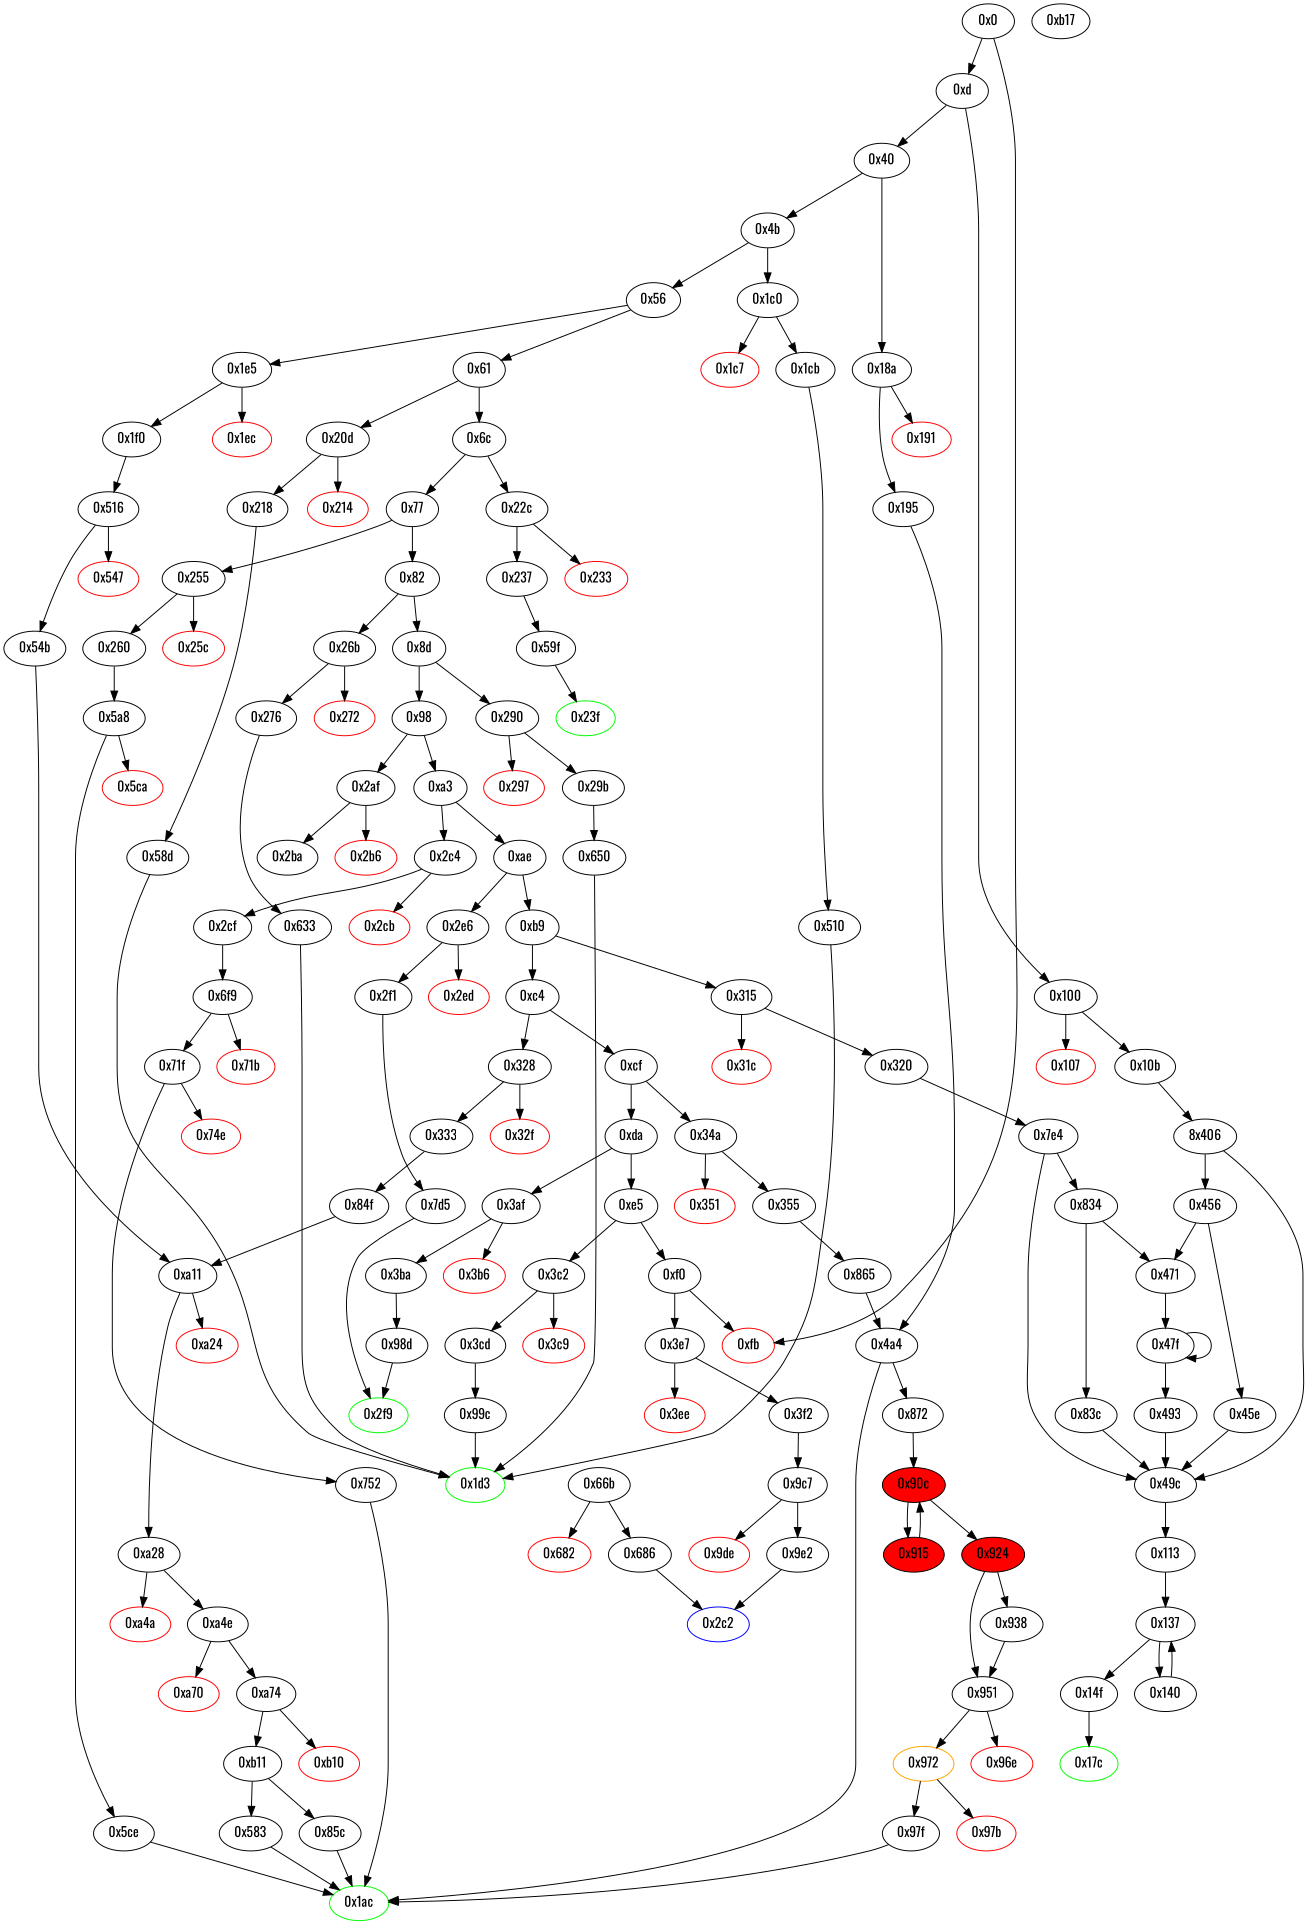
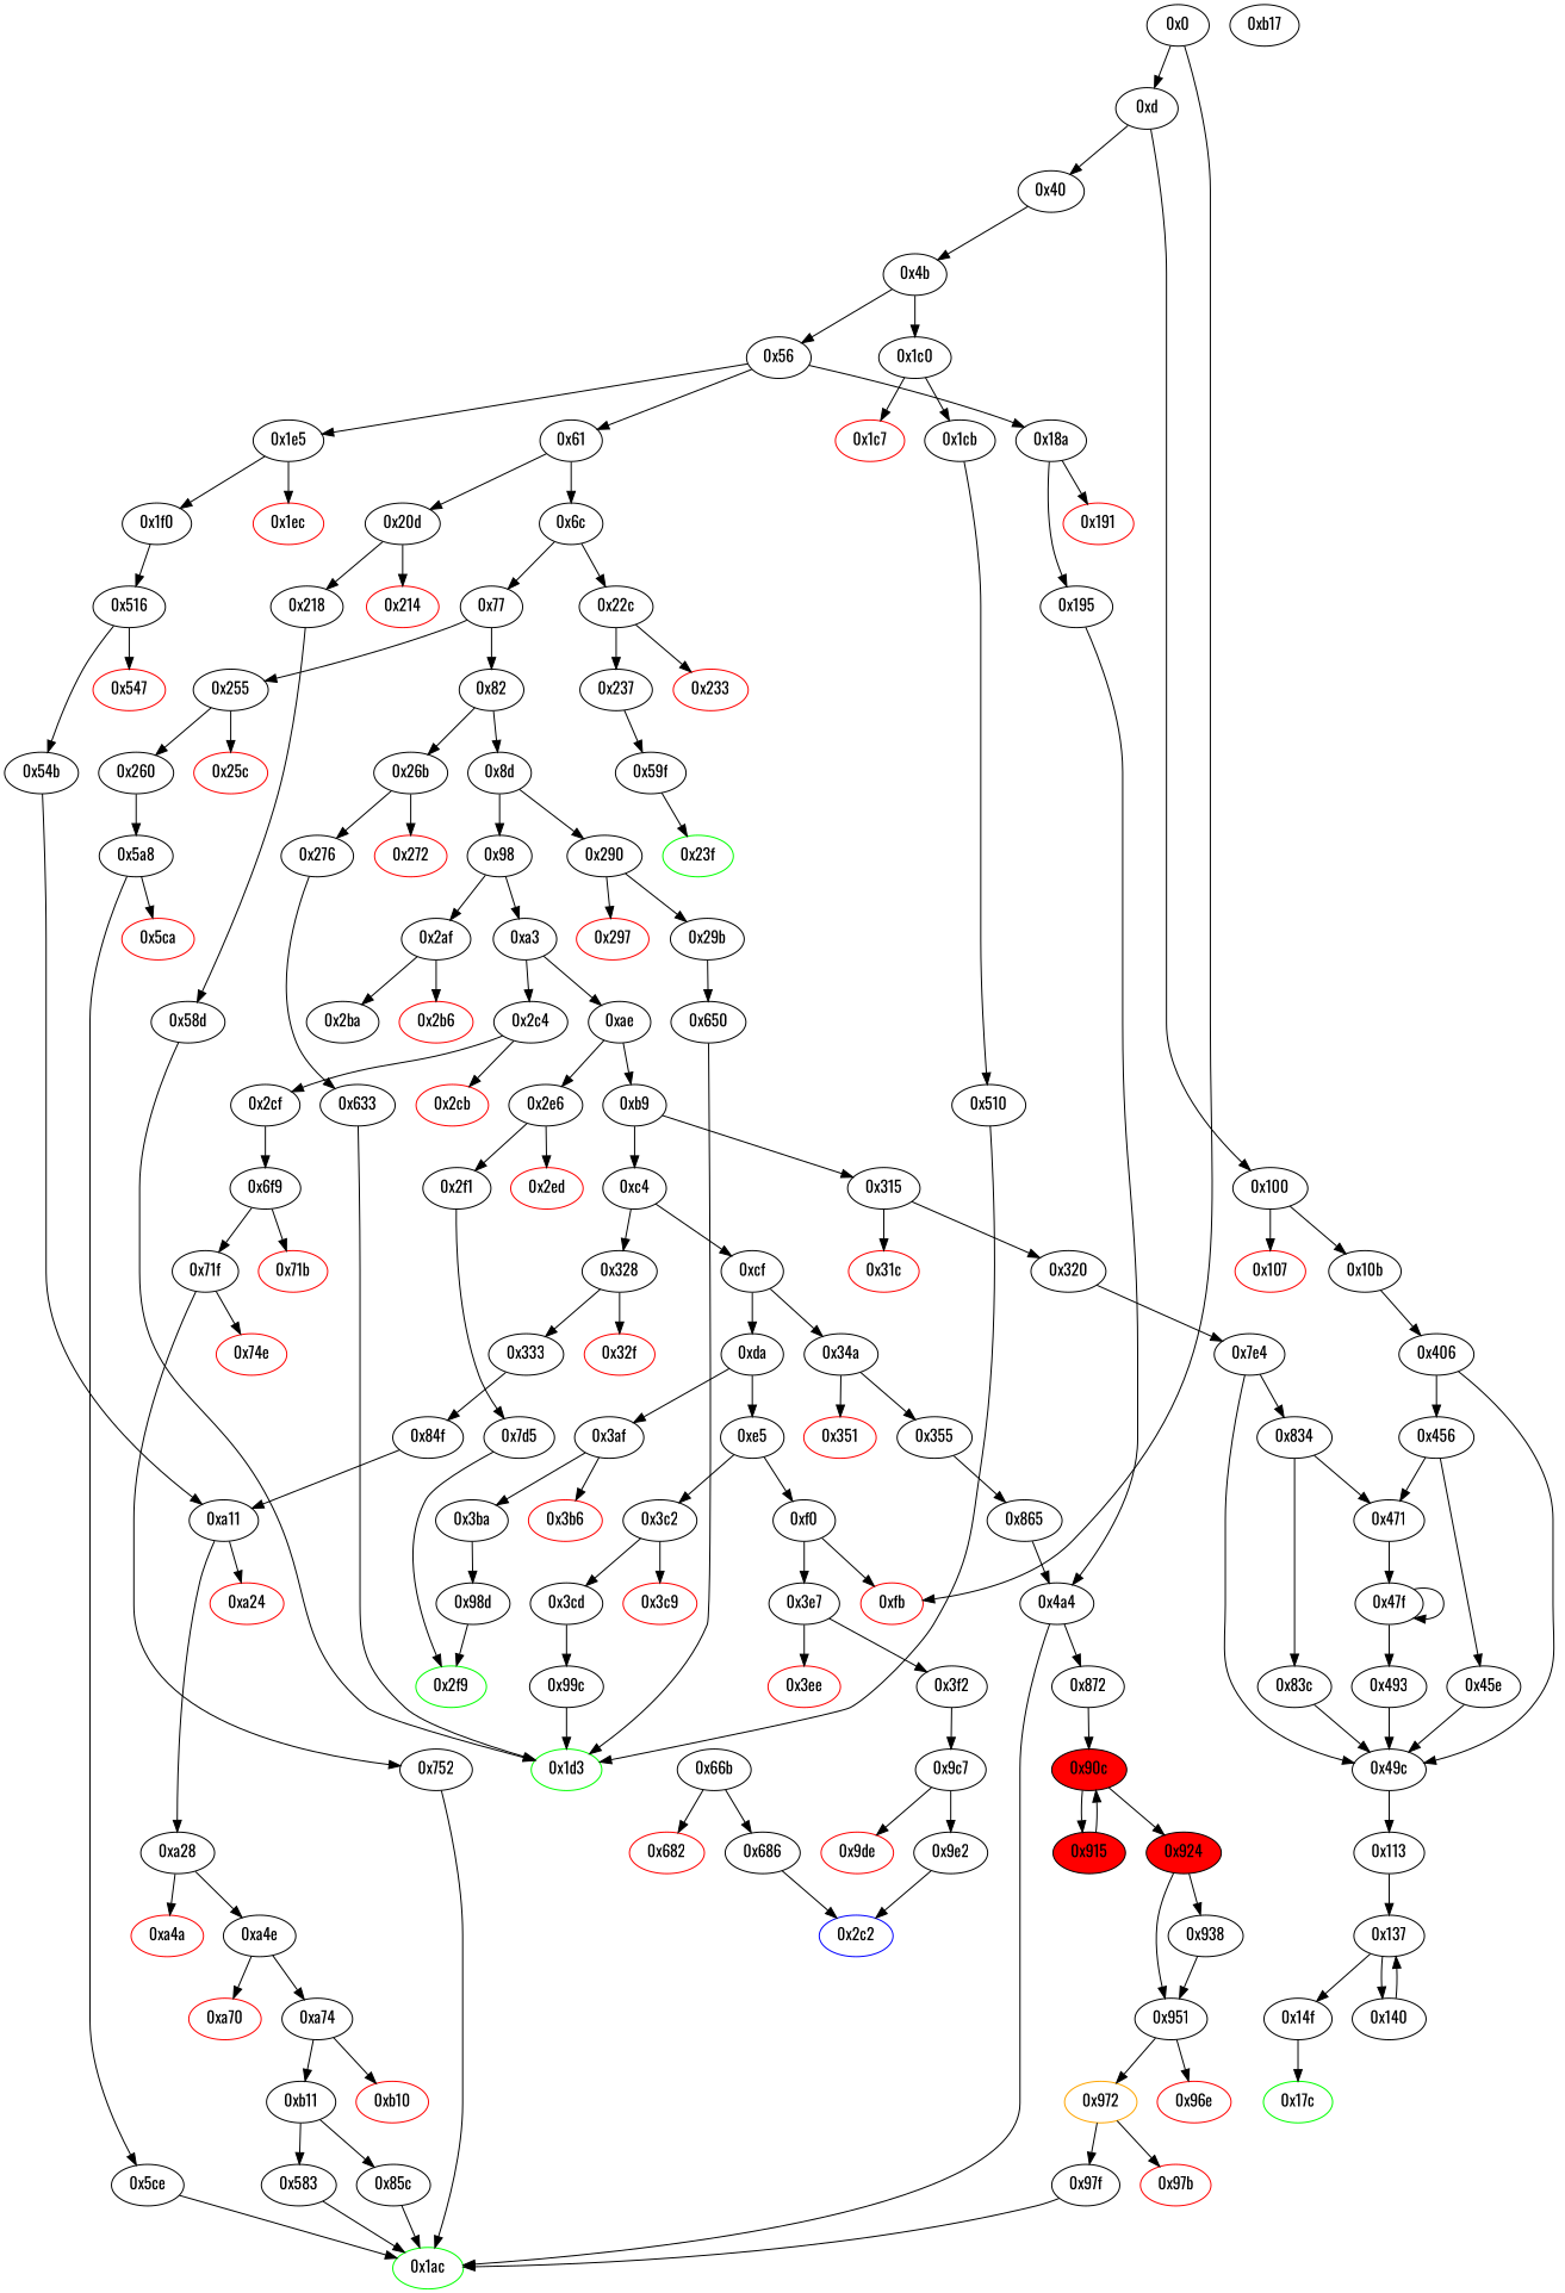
  digraph {
    fontname=Oswald
    node [fillcolor=white fontname=Oswald style=filled]
    edge [fontname=Oswald]
    "0x276"
    "0x633"
    "0x1d3" [color=green]
    "0x1cb"
    "0x510"
    "0x96e" [color=red]
    "0x951"
    "0x972" [color=orange]
    "0x97b" [color=red]
    "0x97f"
    "0x333"
    "0x84f"
    "0xa11"
    "0x2c2" [color=blue]
    "0x9e2"
    "0x5ca" [color=red]
    "0x1c7" [color=red]
    "0x107" [color=red]
    "0x100"
    "0x10b"
-   "0x406" [label="8x406"]
+   "0x406"
    "0x49c"
    "0x113"
    "0x137"
    "0x9de" [color=red]
    "0x4b"
    "0x56"
    "0x1c0"
    "0x61"
    "0x1e5"
    "0x66b"
    "0x686"
    "0x682" [color=red]
    "0x74e" [color=red]
    "0x71f"
    "0x752"
    "0x1ac" [color=green]
    "0xb9"
    "0x315"
    "0xc4"
    "0x320"
    "0x31c" [color=red]
    "0x328"
    "0xcf"
    "0x45e"
    "0x1ec" [color=red]
    "0x547" [color=red]
    "0x516"
    "0x54b"
    "0x355"
    "0x865"
    "0x4a4"
    "0xa28"
    "0xa4e"
    "0xa4a" [color=red]
    "0xa74"
    "0xa70" [color=red]
    "0x2f9" [color=green]
    "0x34a"
    "0x351" [color=red]
    "0x98d"
    "0x32f" [color=red]
    "0x90c" [fillcolor=red]
    "0x872"
    "0x915" [fillcolor=red]
    "0x924" [fillcolor=red]
    "0x5a8"
    "0x5ce"
    "0x2ed" [color=red]
    "0x25c" [color=red]
    "0x255"
    "0x260"
    "0x17c" [color=green]
    "0x14f"
    "0x83c"
    "0x3ee" [color=red]
    "0x3e7"
    "0x3f2"
    "0x9c7"
    "0x1f0"
    "0x140"
    "0x2b6" [color=red]
    "0x456"
    "0x218"
    "0x58d"
    "0x233" [color=red]
    "0x191" [color=red]
    "0x18a"
    "0x195"
    "0x23f" [color=green]
    "0x59f"
    "0x583"
    "0xa24" [color=red]
    "0x834"
    "0x471"
    "0x47f"
    "0x7e4"
    "0xd"
    "0x40"
    "0x98"
    "0xa3"
    "0x2af"
    "0xae"
    "0x2c4"
    "0x2ba"
    "0x6c"
    "0x20d"
    "0x82"
    "0x26b"
    "0x8d"
    "0x272" [color=red]
    "0x290"
    "0x2f1"
    "0x7d5"
    "0xda"
    "0x297" [color=red]
    "0x29b"
    "0x650"
    "0x77"
    "0x22c"
    "0x237"
    "0x214" [color=red]
    "0x2cf"
    "0x6f9"
    "0x71b" [color=red]
    "0x938"
    "0xb11"
    "0xb10" [color=red]
    "0x3cd"
    "0x99c"
    "0x85c"
    "0x3c9" [color=red]
    "0x2e6"
    "0x2cb" [color=red]
    "0xe5"
    "0x3af"
    "0x3c2"
    "0xf0"
    "0x3ba"
    "0x3b6" [color=red]
    "0x493"
    "0xfb" [color=red]
    "0xb17"
    "0x0"
    "0x276" -> "0x633"
    "0x633" -> "0x1d3"
    "0x1cb" -> "0x510"
    "0x510" -> "0x1d3"
    "0x951" -> "0x96e"
    "0x951" -> "0x972"
    "0x972" -> "0x97b"
    "0x972" -> "0x97f"
    "0x97f" -> "0x1ac"
    "0x333" -> "0x84f"
    "0x84f" -> "0xa11"
    "0xa11" -> "0xa28"
    "0xa11" -> "0xa24"
    "0x9e2" -> "0x2c2"
    "0x100" -> "0x107"
    "0x100" -> "0x10b"
    "0x10b" -> "0x406"
    "0x406" -> "0x49c"
    "0x406" -> "0x456"
    "0x49c" -> "0x113"
    "0x113" -> "0x137"
    "0x137" -> "0x14f"
    "0x137" -> "0x140"
    "0x4b" -> "0x56"
    "0x4b" -> "0x1c0"
    "0x56" -> "0x61"
    "0x56" -> "0x1e5"
    "0x1c0" -> "0x1cb"
    "0x1c0" -> "0x1c7"
    "0x61" -> "0x6c"
    "0x61" -> "0x20d"
    "0x1e5" -> "0x1ec"
    "0x1e5" -> "0x1f0"
    "0x66b" -> "0x686"
    "0x66b" -> "0x682"
    "0x686" -> "0x2c2"
    "0x71f" -> "0x74e"
    "0x71f" -> "0x752"
    "0x752" -> "0x1ac"
    "0xb9" -> "0x315"
    "0xb9" -> "0xc4"
    "0x315" -> "0x320"
    "0x315" -> "0x31c"
    "0xc4" -> "0x328"
    "0xc4" -> "0xcf"
    "0x320" -> "0x7e4"
    "0x328" -> "0x333"
    "0x328" -> "0x32f"
    "0xcf" -> "0x34a"
    "0xcf" -> "0xda"
    "0x45e" -> "0x49c"
    "0x516" -> "0x547"
    "0x516" -> "0x54b"
    "0x54b" -> "0xa11"
    "0x355" -> "0x865"
    "0x865" -> "0x4a4"
    "0x4a4" -> "0x1ac"
    "0x4a4" -> "0x872"
    "0xa28" -> "0xa4e"
    "0xa28" -> "0xa4a"
    "0xa4e" -> "0xa74"
    "0xa4e" -> "0xa70"
    "0xa74" -> "0xb11"
    "0xa74" -> "0xb10"
    "0x34a" -> "0x355"
    "0x34a" -> "0x351"
    "0x98d" -> "0x2f9"
    "0x90c" -> "0x915"
    "0x90c" -> "0x924"
    "0x872" -> "0x90c"
    "0x915" -> "0x90c"
    "0x924" -> "0x951"
    "0x924" -> "0x938"
    "0x5a8" -> "0x5ca"
    "0x5a8" -> "0x5ce"
    "0x5ce" -> "0x1ac"
    "0x255" -> "0x25c"
    "0x255" -> "0x260"
    "0x260" -> "0x5a8"
    "0x14f" -> "0x17c"
    "0x83c" -> "0x49c"
    "0x3e7" -> "0x3ee"
    "0x3e7" -> "0x3f2"
    "0x3f2" -> "0x9c7"
    "0x9c7" -> "0x9e2"
    "0x9c7" -> "0x9de"
    "0x1f0" -> "0x516"
    "0x140" -> "0x137"
    "0x456" -> "0x45e"
    "0x456" -> "0x471"
    "0x218" -> "0x58d"
    "0x58d" -> "0x1d3"
    "0x18a" -> "0x191"
    "0x18a" -> "0x195"
    "0x195" -> "0x4a4"
    "0x59f" -> "0x23f"
    "0x583" -> "0x1ac"
    "0x834" -> "0x83c"
    "0x834" -> "0x471"
    "0x471" -> "0x47f"
    "0x47f" -> "0x47f"
    "0x47f" -> "0x493"
    "0x7e4" -> "0x49c"
    "0x7e4" -> "0x834"
    "0xd" -> "0x100"
    "0xd" -> "0x40"
    "0x40" -> "0x4b"
-   "0x40" -> "0x18a"
+   "0x56" -> "0x18a"
    "0x98" -> "0xa3"
    "0x98" -> "0x2af"
    "0xa3" -> "0xae"
    "0xa3" -> "0x2c4"
    "0x2af" -> "0x2b6"
    "0x2af" -> "0x2ba"
    "0xae" -> "0xb9"
    "0xae" -> "0x2e6"
    "0x2c4" -> "0x2cf"
    "0x2c4" -> "0x2cb"
    "0x6c" -> "0x77"
    "0x6c" -> "0x22c"
    "0x20d" -> "0x218"
    "0x20d" -> "0x214"
    "0x82" -> "0x26b"
    "0x82" -> "0x8d"
    "0x26b" -> "0x276"
    "0x26b" -> "0x272"
    "0x8d" -> "0x98"
    "0x8d" -> "0x290"
    "0x290" -> "0x297"
    "0x290" -> "0x29b"
    "0x2f1" -> "0x7d5"
    "0x7d5" -> "0x2f9"
    "0xda" -> "0xe5"
    "0xda" -> "0x3af"
    "0x29b" -> "0x650"
    "0x650" -> "0x1d3"
    "0x77" -> "0x255"
    "0x77" -> "0x82"
    "0x22c" -> "0x233"
    "0x22c" -> "0x237"
    "0x237" -> "0x59f"
    "0x2cf" -> "0x6f9"
    "0x6f9" -> "0x71f"
    "0x6f9" -> "0x71b"
    "0x938" -> "0x951"
    "0xb11" -> "0x583"
    "0xb11" -> "0x85c"
    "0x3cd" -> "0x99c"
    "0x99c" -> "0x1d3"
    "0x85c" -> "0x1ac"
    "0x2e6" -> "0x2ed"
    "0x2e6" -> "0x2f1"
    "0xe5" -> "0x3c2"
    "0xe5" -> "0xf0"
    "0x3af" -> "0x3ba"
    "0x3af" -> "0x3b6"
    "0x3c2" -> "0x3cd"
    "0x3c2" -> "0x3c9"
    "0xf0" -> "0x3e7"
    "0xf0" -> "0xfb"
    "0x3ba" -> "0x98d"
    "0x493" -> "0x49c"
    "0x0" -> "0xd"
    "0x0" -> "0xfb"
  }
